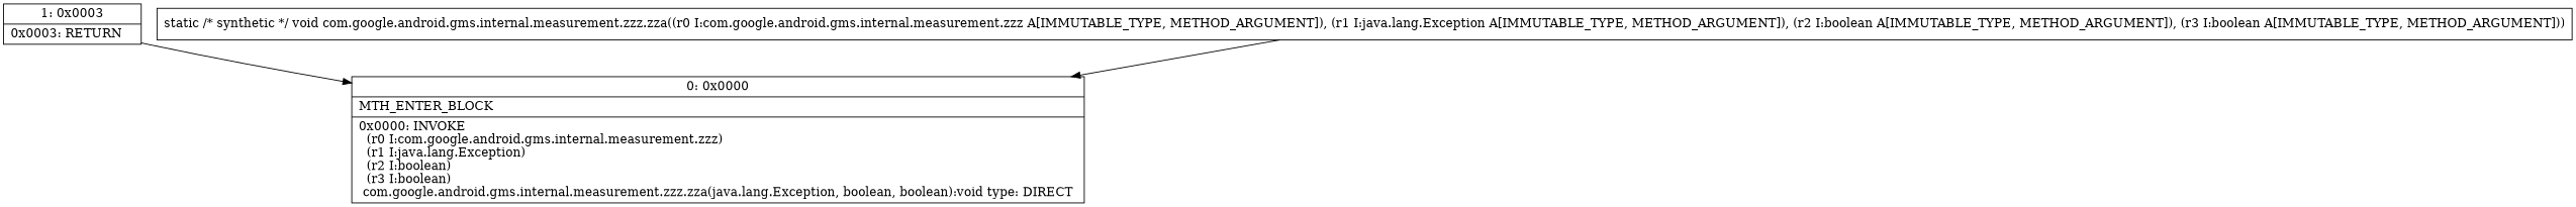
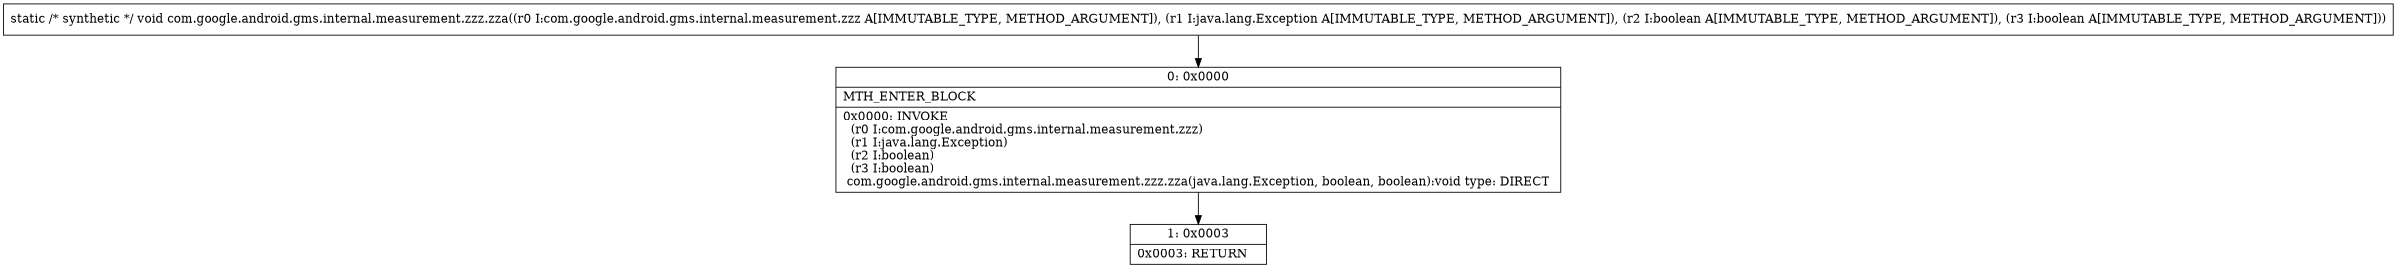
  digraph {
    node [shape=record]
    n1 [label="{0\:\ 0x0000|MTH_ENTER_BLOCK\l|0x0000: INVOKE  \l  (r0 I:com.google.android.gms.internal.measurement.zzz)\l  (r1 I:java.lang.Exception)\l  (r2 I:boolean)\l  (r3 I:boolean)\l com.google.android.gms.internal.measurement.zzz.zza(java.lang.Exception, boolean, boolean):void type: DIRECT \l}"]
    n2 [label="{1\:\ 0x0003|0x0003: RETURN   \l}"]
    n3 [label="{static \/* synthetic *\/ void com.google.android.gms.internal.measurement.zzz.zza((r0 I:com.google.android.gms.internal.measurement.zzz A[IMMUTABLE_TYPE, METHOD_ARGUMENT]), (r1 I:java.lang.Exception A[IMMUTABLE_TYPE, METHOD_ARGUMENT]), (r2 I:boolean A[IMMUTABLE_TYPE, METHOD_ARGUMENT]), (r3 I:boolean A[IMMUTABLE_TYPE, METHOD_ARGUMENT])) }"]
-   n2 -> n1
+   n1 -> n2
    n3 -> n1
  }
